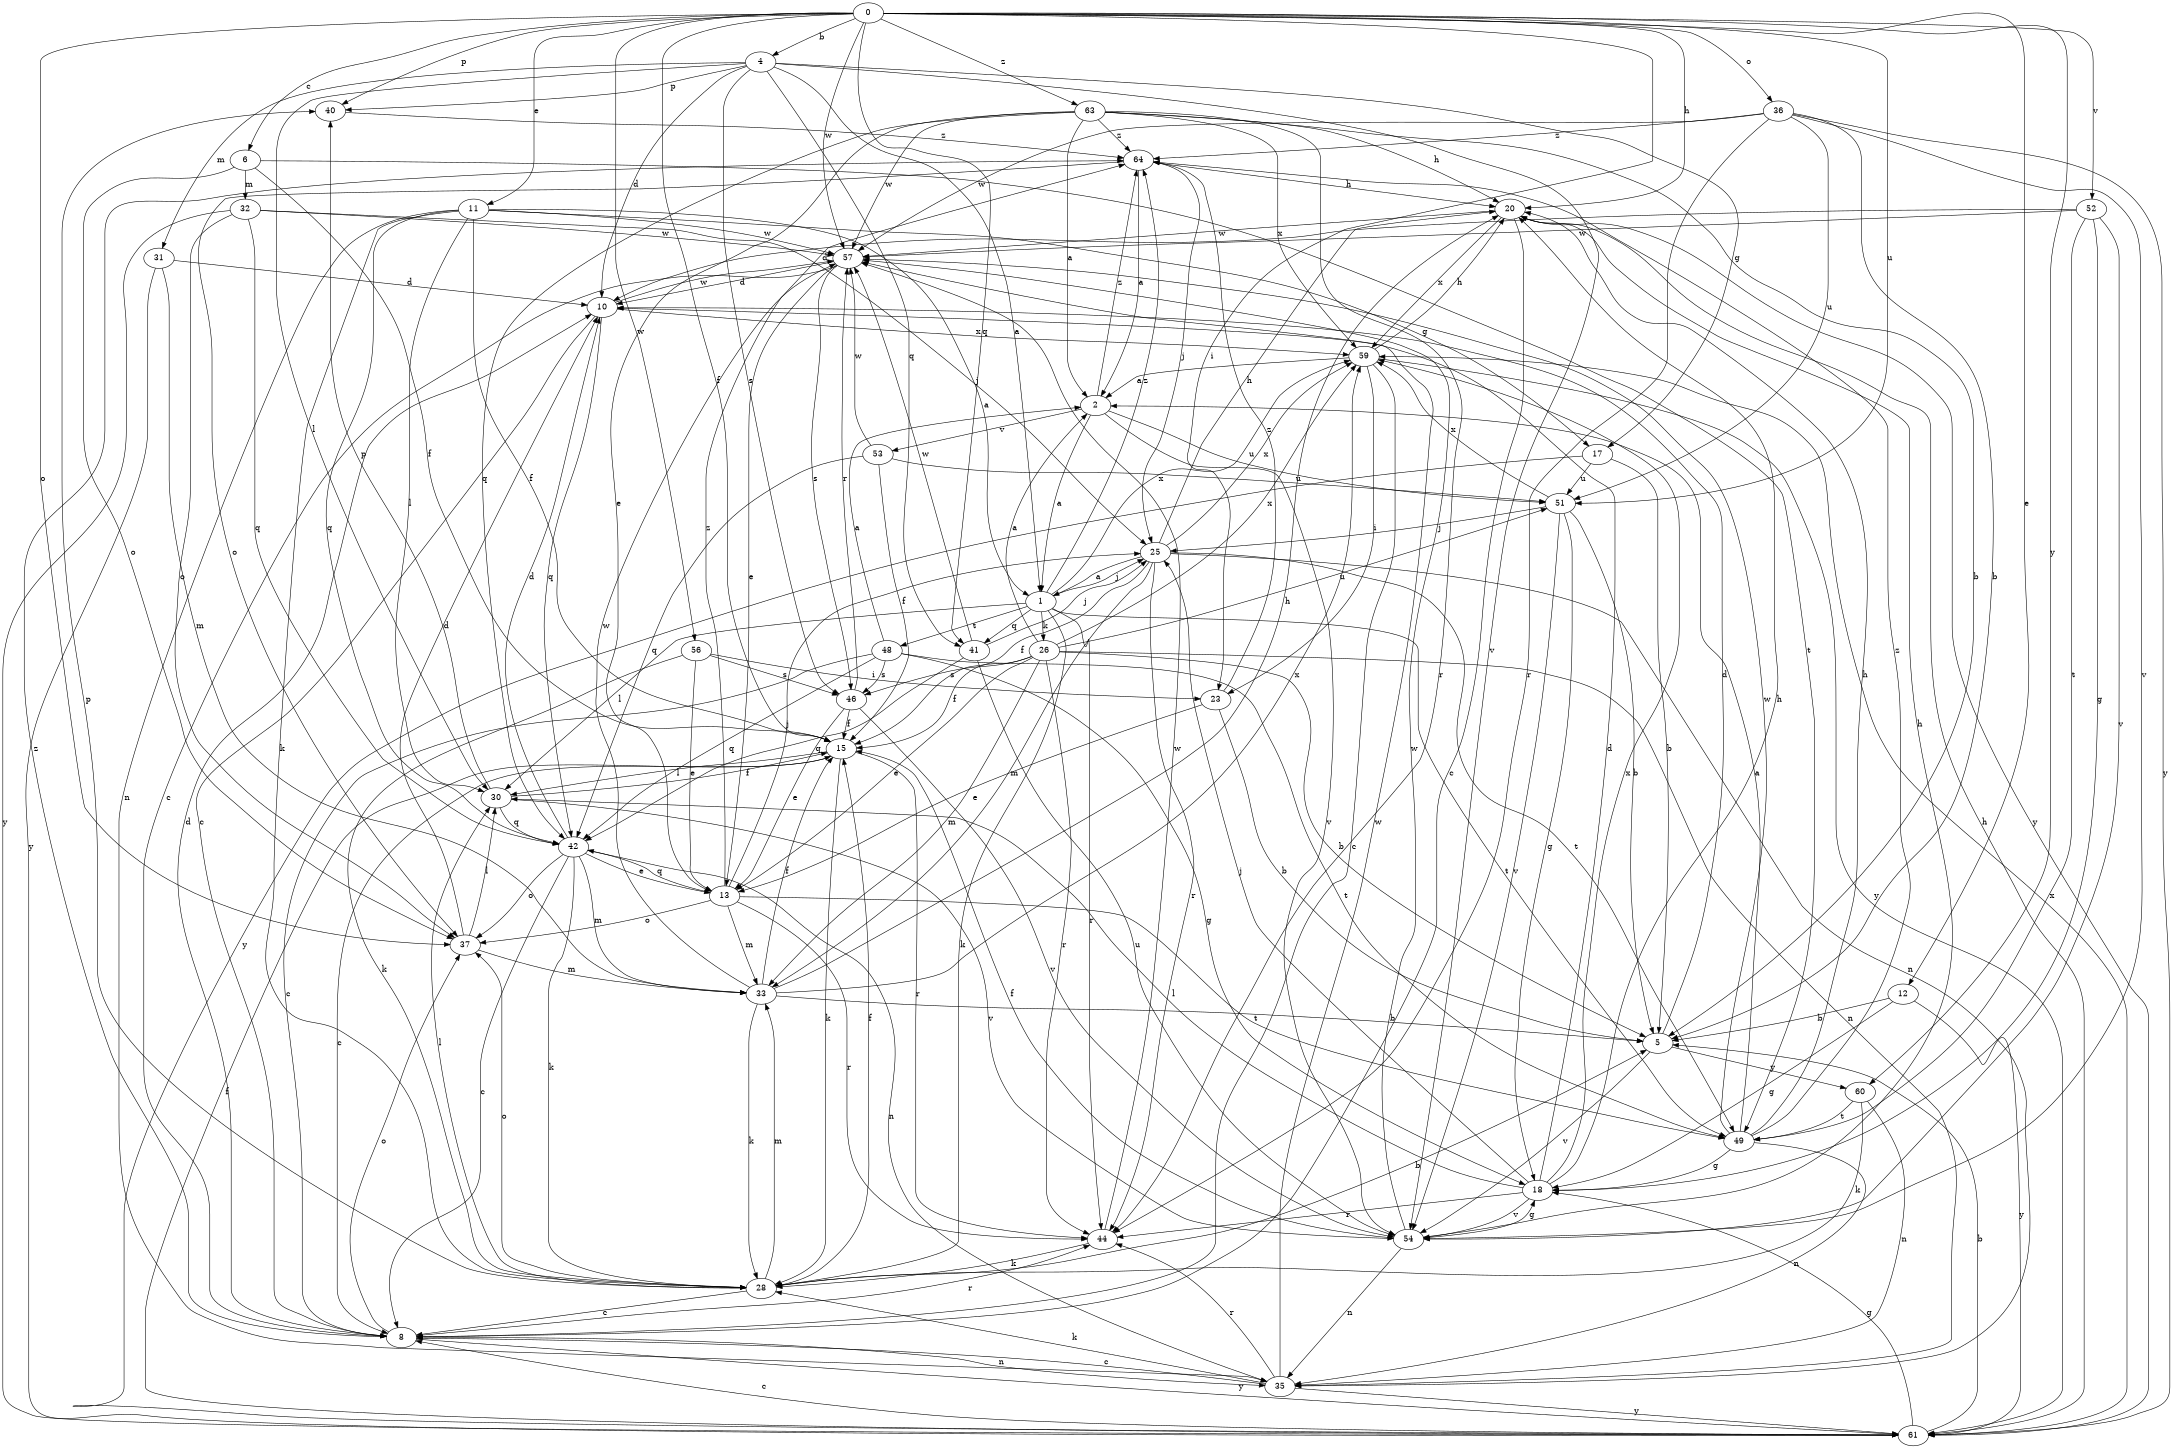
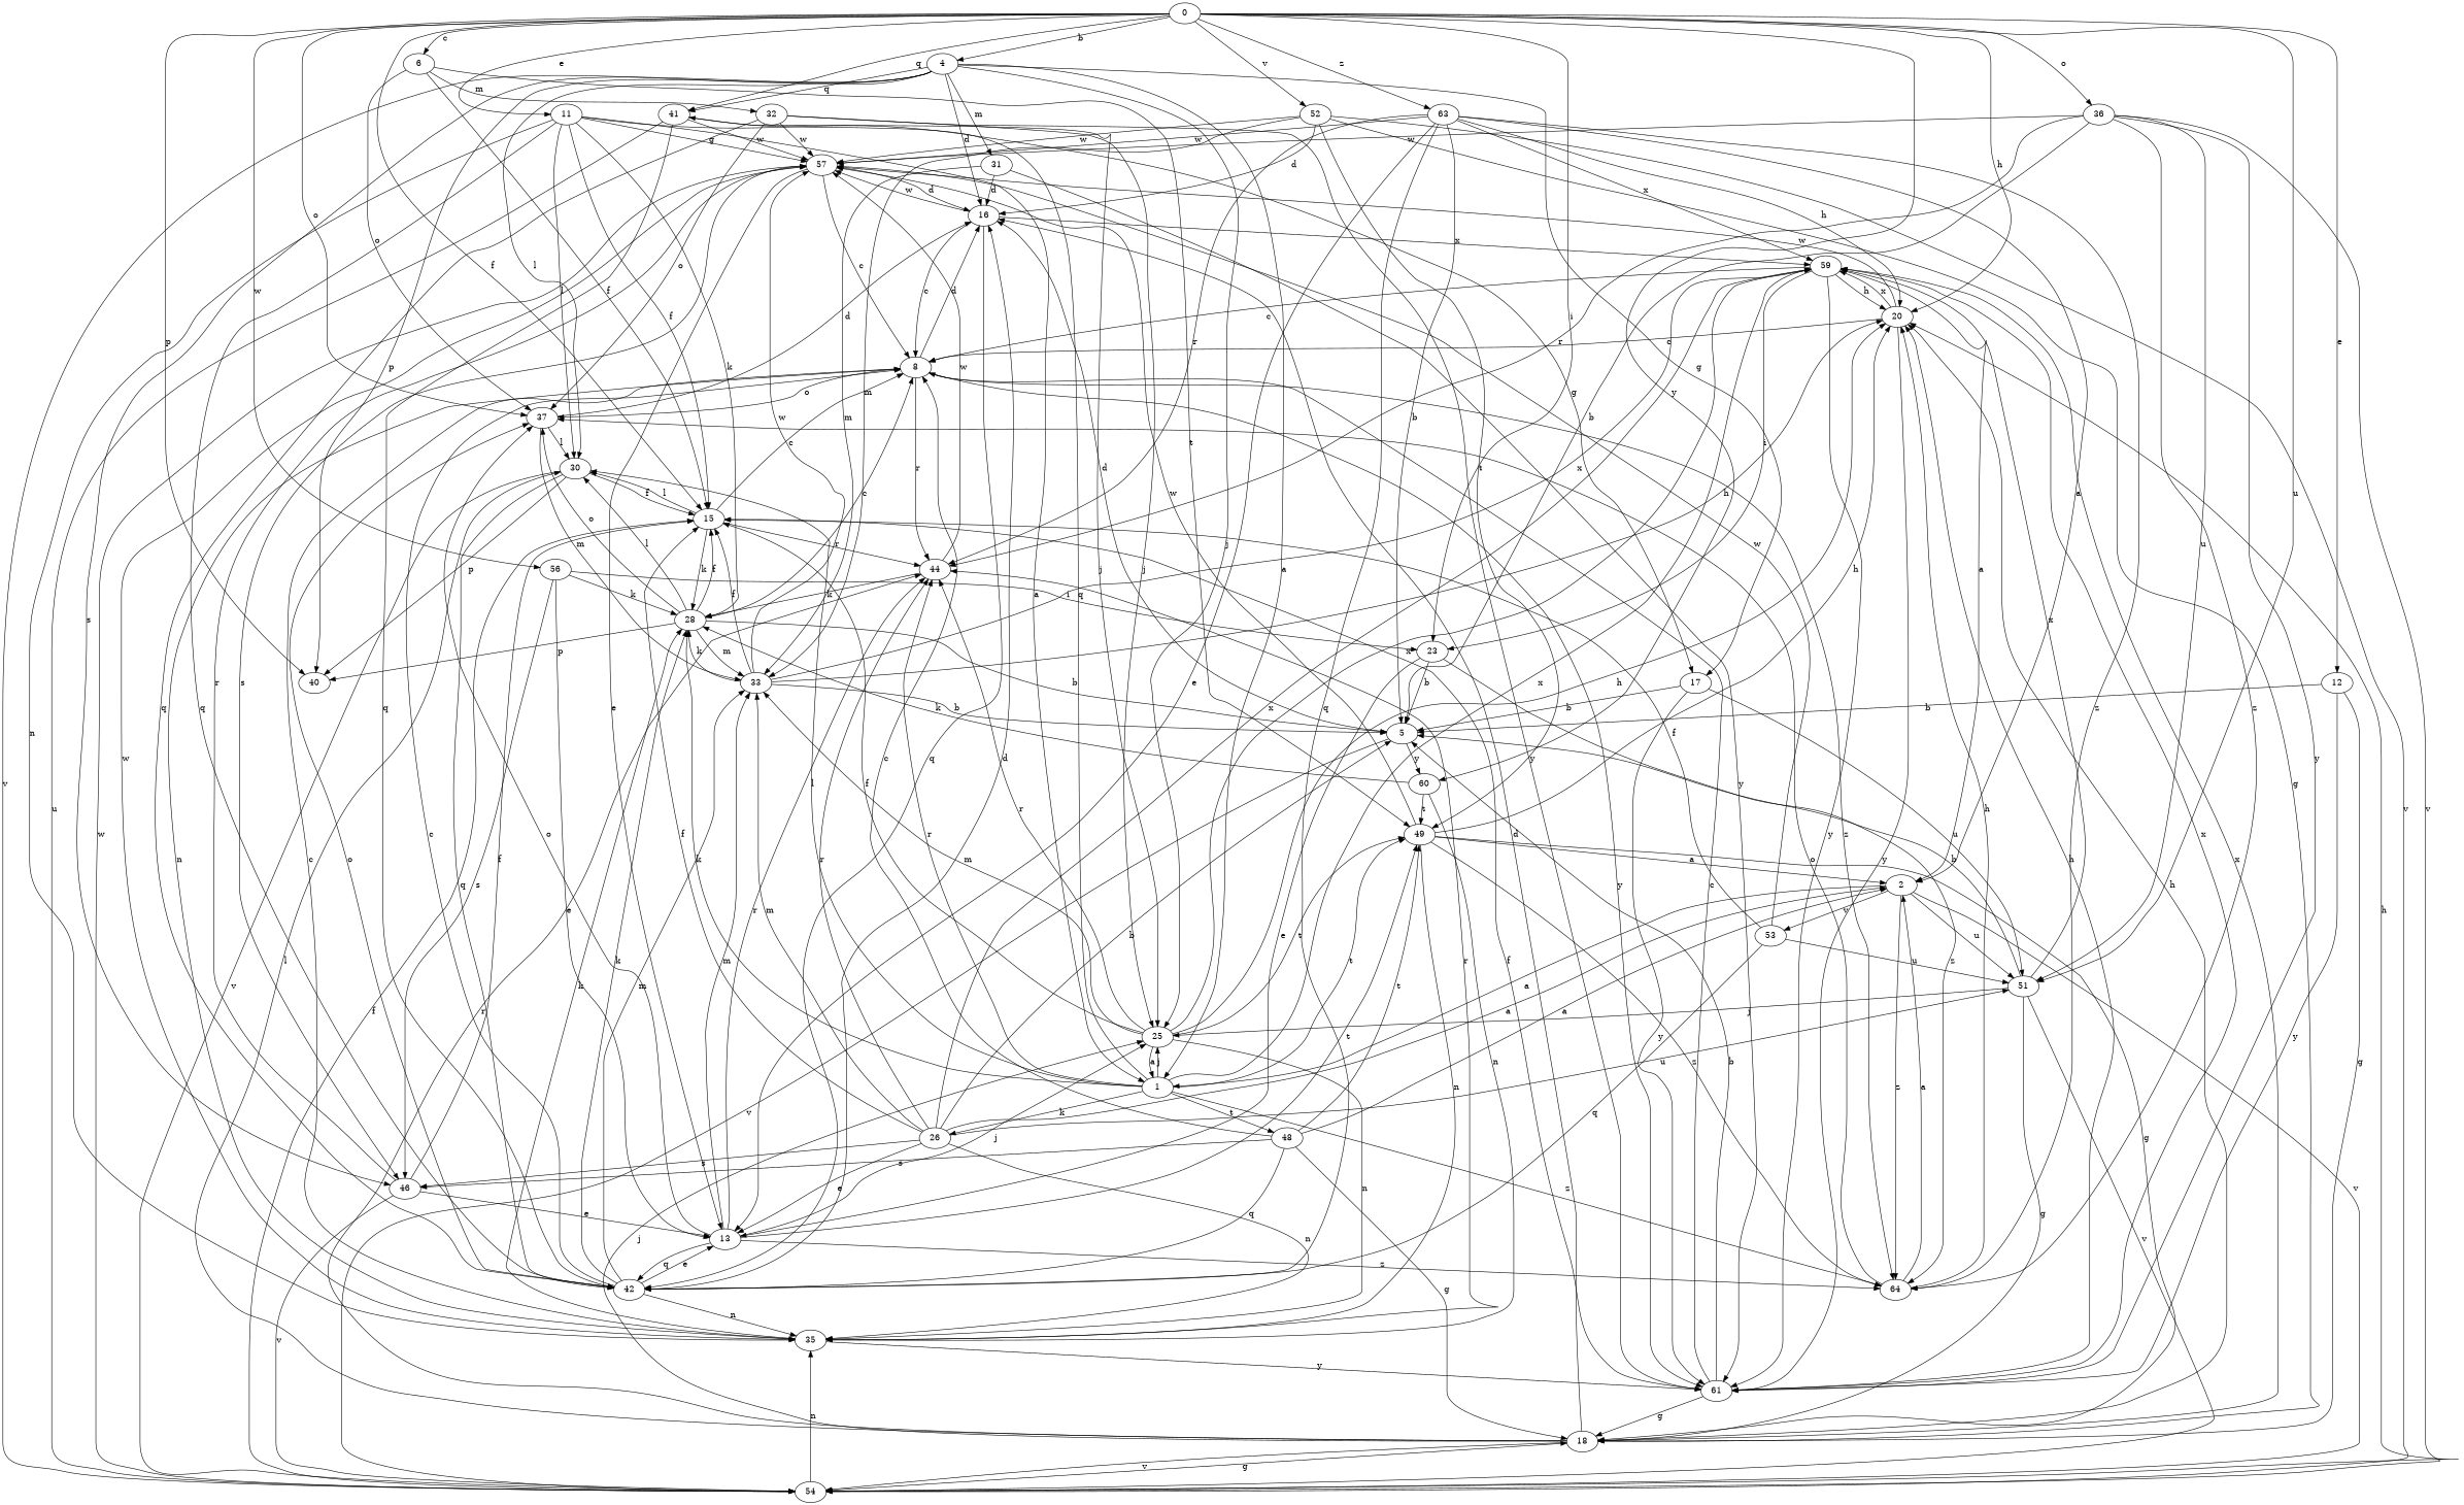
  strict digraph {
    0
    4
    6
    11
    12
    15
    20
    23
    36
    37
    40
    41
    51
    52
    56
    57
    60
    63
    1
    25
    30
    54
-   10
+   10 [label=16]
    17
    31
    46
    49
    32
    28
    35
    42
    5
    61
    18
    44
    8
    59
    64
    13
    33
    2
    26
    48
    53
    0 -> 4 [label=b]
    0 -> 6 [label=c]
    0 -> 11 [label=e]
    0 -> 12 [label=e]
    0 -> 15 [label=f]
    0 -> 20 [label=h]
    0 -> 23 [label=i]
    0 -> 36 [label=o]
    0 -> 37 [label=o]
    0 -> 40 [label=p]
    0 -> 41 [label=q]
    0 -> 51 [label=u]
    0 -> 52 [label=v]
    0 -> 56 [label=w]
-   0 -> 57 [label=w]
    0 -> 60 [label=y]
    0 -> 63 [label=z]
    4 -> 40 [label=p]
    4 -> 41 [label=q]
    4 -> 1 [label=a]
-   64 -> 25 [label=j]
+   4 -> 25 [label=j]
    4 -> 30 [label=l]
    4 -> 54 [label=v]
    4 -> 10 [label=d]
    4 -> 17 [label=g]
    4 -> 31 [label=m]
    4 -> 46 [label=s]
    6 -> 15 [label=f]
    6 -> 37 [label=o]
    6 -> 49 [label=t]
    6 -> 32 [label=m]
    11 -> 15 [label=f]
-   11 -> 57 [label=w]
+   11 -> 57 [label=g]
    11 -> 1 [label=a]
    11 -> 30 [label=l]
    11 -> 17 [label=g]
    11 -> 28 [label=k]
    11 -> 35 [label=n]
    11 -> 42 [label=q]
    12 -> 5 [label=b]
    12 -> 61 [label=y]
    12 -> 18 [label=g]
    15 -> 30 [label=l]
    15 -> 28 [label=k]
    15 -> 44 [label=r]
    15 -> 8 [label=c]
    20 -> 57 [label=w]
    20 -> 61 [label=y]
    20 -> 8 [label=c]
    20 -> 59 [label=x]
    23 -> 5 [label=b]
    23 -> 64 [label=z]
    23 -> 13 [label=e]
    36 -> 51 [label=u]
    36 -> 57 [label=w]
    36 -> 54 [label=v]
    36 -> 5 [label=b]
    36 -> 61 [label=y]
    36 -> 44 [label=r]
    36 -> 64 [label=z]
    37 -> 30 [label=l]
    37 -> 10 [label=d]
    37 -> 33 [label=m]
-   40 -> 64 [label=z]
    41 -> 57 [label=w]
    41 -> 25 [label=j]
    41 -> 54 [label=u]
    41 -> 42 [label=q]
    51 -> 25 [label=j]
    51 -> 54 [label=v]
    51 -> 5 [label=b]
    51 -> 18 [label=g]
    51 -> 59 [label=x]
    52 -> 57 [label=w]
    52 -> 54 [label=v]
    52 -> 10 [label=d]
    52 -> 49 [label=t]
    52 -> 18 [label=g]
+   52 -> 33 [label=m]
    56 -> 23 [label=i]
    56 -> 46 [label=s]
    56 -> 28 [label=k]
    56 -> 13 [label=e]
    57 -> 10 [label=d]
    57 -> 46 [label=s]
    57 -> 8 [label=c]
    57 -> 13 [label=e]
    60 -> 49 [label=t]
    60 -> 28 [label=k]
    60 -> 35 [label=n]
    63 -> 20 [label=h]
    63 -> 57 [label=w]
    63 -> 42 [label=q]
    63 -> 5 [label=b]
    63 -> 44 [label=r]
    63 -> 59 [label=x]
    63 -> 64 [label=z]
    63 -> 13 [label=e]
    63 -> 2 [label=a]
    1 -> 41 [label=q]
    1 -> 25 [label=j]
    1 -> 30 [label=l]
    1 -> 49 [label=t]
    1 -> 28 [label=k]
    1 -> 44 [label=r]
    1 -> 59 [label=x]
    1 -> 64 [label=z]
    1 -> 26 [label=k]
    1 -> 48 [label=t]
    25 -> 15 [label=f]
    25 -> 20 [label=h]
    25 -> 1 [label=a]
    25 -> 49 [label=t]
    25 -> 35 [label=n]
    25 -> 44 [label=r]
    25 -> 59 [label=x]
    25 -> 33 [label=m]
    30 -> 15 [label=f]
    30 -> 40 [label=p]
    30 -> 54 [label=v]
    30 -> 42 [label=q]
    54 -> 15 [label=f]
    54 -> 20 [label=h]
    54 -> 57 [label=w]
    54 -> 35 [label=n]
    54 -> 18 [label=g]
    10 -> 57 [label=w]
    10 -> 42 [label=q]
    10 -> 8 [label=c]
    10 -> 59 [label=x]
    17 -> 51 [label=u]
    17 -> 5 [label=b]
    17 -> 61 [label=y]
    31 -> 10 [label=d]
    31 -> 61 [label=y]
    31 -> 33 [label=m]
    46 -> 15 [label=f]
    46 -> 57 [label=r]
    46 -> 54 [label=v]
    46 -> 13 [label=e]
    49 -> 20 [label=h]
    49 -> 57 [label=w]
    49 -> 35 [label=n]
    49 -> 18 [label=g]
    49 -> 64 [label=z]
    49 -> 2 [label=a]
    32 -> 37 [label=o]
    32 -> 57 [label=w]
    32 -> 25 [label=j]
    32 -> 42 [label=q]
    32 -> 61 [label=y]
    28 -> 15 [label=f]
    28 -> 37 [label=o]
    28 -> 40 [label=p]
    28 -> 30 [label=l]
    28 -> 5 [label=b]
    28 -> 8 [label=c]
    28 -> 33 [label=m]
    35 -> 57 [label=w]
    35 -> 28 [label=k]
    35 -> 61 [label=y]
    35 -> 44 [label=r]
    35 -> 8 [label=c]
    42 -> 37 [label=o]
    42 -> 10 [label=d]
    42 -> 28 [label=k]
    42 -> 35 [label=n]
    42 -> 8 [label=c]
    42 -> 13 [label=e]
    42 -> 33 [label=m]
    5 -> 60 [label=y]
    5 -> 54 [label=v]
    5 -> 10 [label=d]
    61 -> 15 [label=f]
    61 -> 20 [label=h]
    61 -> 5 [label=b]
    61 -> 18 [label=g]
    61 -> 8 [label=c]
    61 -> 59 [label=x]
    18 -> 20 [label=h]
    18 -> 25 [label=j]
    18 -> 30 [label=l]
    18 -> 54 [label=v]
    18 -> 10 [label=d]
    18 -> 44 [label=r]
    18 -> 59 [label=x]
    44 -> 57 [label=w]
    44 -> 28 [label=k]
    8 -> 37 [label=o]
    8 -> 10 [label=d]
    8 -> 35 [label=n]
    8 -> 61 [label=y]
    8 -> 44 [label=r]
    8 -> 64 [label=z]
    59 -> 20 [label=h]
    59 -> 23 [label=i]
    59 -> 61 [label=y]
    59 -> 8 [label=c]
    59 -> 2 [label=a]
    64 -> 20 [label=h]
    64 -> 37 [label=o]
    64 -> 2 [label=a]
    13 -> 37 [label=o]
    13 -> 25 [label=j]
    13 -> 49 [label=t]
    13 -> 42 [label=q]
    13 -> 44 [label=r]
    13 -> 64 [label=z]
    13 -> 33 [label=m]
    33 -> 15 [label=f]
    33 -> 20 [label=h]
    33 -> 57 [label=w]
    33 -> 28 [label=k]
    33 -> 5 [label=b]
    33 -> 59 [label=x]
    2 -> 51 [label=u]
    2 -> 1 [label=a]
    2 -> 54 [label=v]
    2 -> 64 [label=z]
    2 -> 53 [label=v]
    26 -> 15 [label=f]
    26 -> 51 [label=u]
    26 -> 46 [label=s]
    26 -> 35 [label=n]
    26 -> 5 [label=b]
    26 -> 44 [label=r]
    26 -> 59 [label=x]
    26 -> 13 [label=e]
    26 -> 33 [label=m]
    26 -> 2 [label=a]
    48 -> 46 [label=s]
    48 -> 49 [label=t]
    48 -> 42 [label=q]
    48 -> 18 [label=g]
    48 -> 8 [label=c]
    48 -> 2 [label=a]
    53 -> 15 [label=f]
    53 -> 51 [label=u]
    53 -> 57 [label=w]
    53 -> 42 [label=q]
  }
